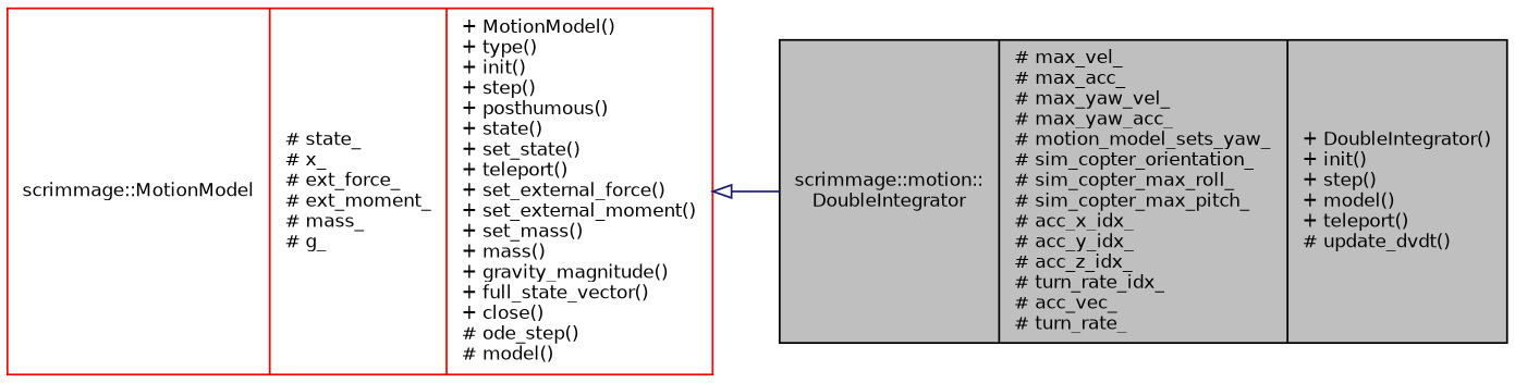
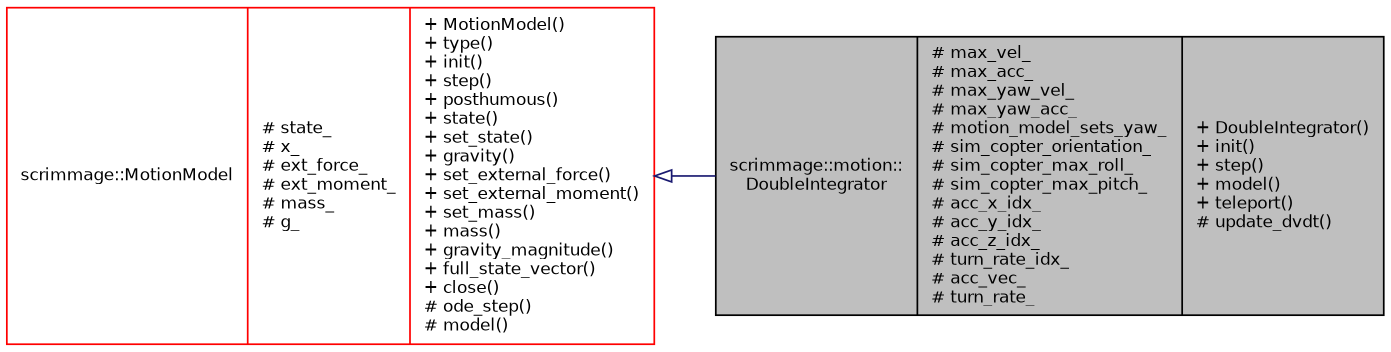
  digraph {
    rankdir=LR
    node [fontname=Helvetica fontsize=10 shape=record style=filled]
    n1 [color=black fillcolor=grey75 fontcolor=black height=0.2 label="{scrimmage::motion::\lDoubleIntegrator\n|# max_vel_\l# max_acc_\l# max_yaw_vel_\l# max_yaw_acc_\l# motion_model_sets_yaw_\l# sim_copter_orientation_\l# sim_copter_max_roll_\l# sim_copter_max_pitch_\l# acc_x_idx_\l# acc_y_idx_\l# acc_z_idx_\l# turn_rate_idx_\l# acc_vec_\l# turn_rate_\l|+ DoubleIntegrator()\l+ init()\l+ step()\l+ model()\l+ teleport()\l# update_dvdt()\l}" width=0.4]
-   n2 [color=red fillcolor=white height=0.2 label="{scrimmage::MotionModel\n|# state_\l# x_\l# ext_force_\l# ext_moment_\l# mass_\l# g_\l|+ MotionModel()\l+ type()\l+ init()\l+ step()\l+ posthumous()\l+ state()\l+ set_state()\l+ teleport()\l+ set_external_force()\l+ set_external_moment()\l+ set_mass()\l+ mass()\l+ gravity_magnitude()\l+ full_state_vector()\l+ close()\l# ode_step()\l# model()\l}" width=0.4]
+   n2 [color=red fillcolor=white height=0.2 label="{scrimmage::MotionModel\n|# state_\l# x_\l# ext_force_\l# ext_moment_\l# mass_\l# g_\l|+ MotionModel()\l+ type()\l+ init()\l+ step()\l+ posthumous()\l+ state()\l+ set_state()\l+ gravity()\l+ set_external_force()\l+ set_external_moment()\l+ set_mass()\l+ mass()\l+ gravity_magnitude()\l+ full_state_vector()\l+ close()\l# ode_step()\l# model()\l}" width=0.4]
    n2 -> n1 [arrowtail=onormal color=midnightblue dir=back fontname=Helvetica fontsize=10 labelfontname=Helvetica labelfontsize=10 style=solid]
  }
